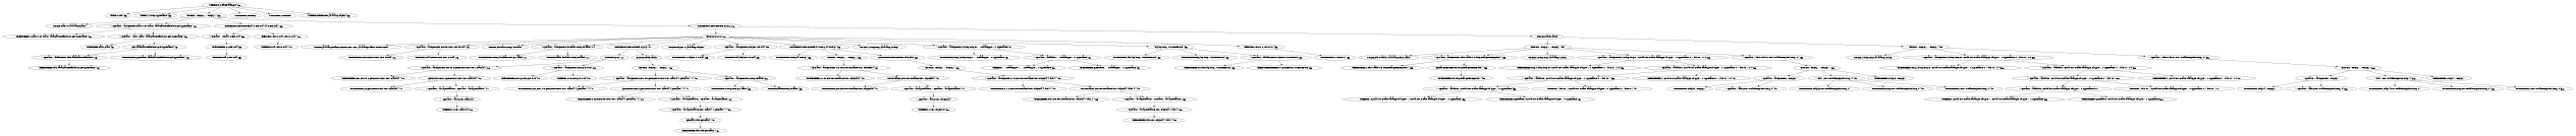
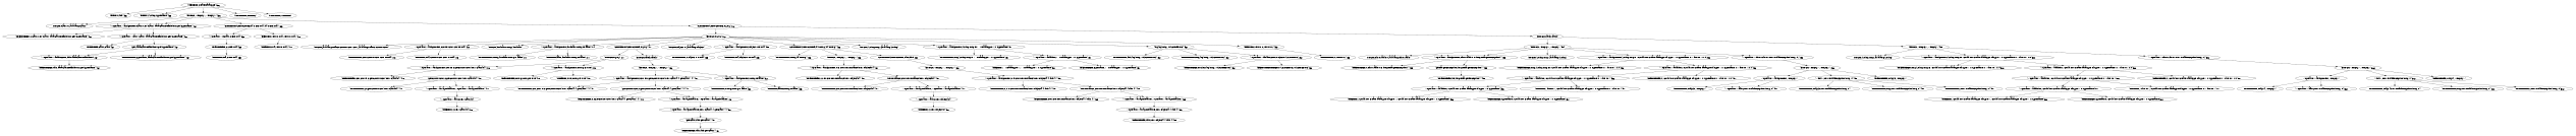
  digraph {
    n1 [label=<(METHOD,createDataType)<SUB>466</SUB>>]
    n2 [label=<(PARAM,this)<SUB>466</SUB>>]
    n3 [label=<(PARAM,String typeName)<SUB>466</SUB>>]
    n4 [label=<(BLOCK,&lt;empty&gt;,&lt;empty&gt;)<SUB>466</SUB>>]
    n5 [label=<(MODIFIER,PUBLIC)>]
    n6 [label=<(MODIFIER,VIRTUAL)>]
-   n7 [label=<(METHOD_RETURN,java.lang.Object)<SUB>466</SUB>>]
    n8 [label=<(LOCAL,Class c: java.lang.Class)>]
    n9 [label=<(&lt;operator&gt;.assignment,Class c = (Class) dataClassDefinitions.get(typeName))<SUB>467</SUB>>]
    n10 [label=<(CONTROL_STRUCTURE,if (c == null),if (c == null))<SUB>469</SUB>>]
    n11 [label=<(CONTROL_STRUCTURE,try,try)<SUB>472</SUB>>]
    n12 [label=<(IDENTIFIER,c,Class c = (Class) dataClassDefinitions.get(typeName))<SUB>467</SUB>>]
    n13 [label=<(&lt;operator&gt;.cast,(Class) dataClassDefinitions.get(typeName))<SUB>467</SUB>>]
    n14 [label=<(&lt;operator&gt;.equals,c == null)<SUB>469</SUB>>]
    n15 [label=<(RETURN,return null;,return null;)<SUB>470</SUB>>]
    n16 [label=<(BLOCK,try,try)<SUB>472</SUB>>]
    n17 [label=<(BLOCK,catch,catch)>]
    n18 [label=<(TYPE_REF,Class,Class)<SUB>467</SUB>>]
    n19 [label=<(get,dataClassDefinitions.get(typeName))<SUB>467</SUB>>]
    n20 [label=<(&lt;operator&gt;.fieldAccess,this.dataClassDefinitions)<SUB>467</SUB>>]
    n21 [label=<(IDENTIFIER,typeName,dataClassDefinitions.get(typeName))<SUB>467</SUB>>]
    n22 [label=<(IDENTIFIER,this,dataClassDefinitions.get(typeName))<SUB>467</SUB>>]
    n23 [label=<(IDENTIFIER,c,c == null)<SUB>469</SUB>>]
    n24 [label=<(LITERAL,null,return null;)<SUB>470</SUB>>]
    n25 [label=<(LITERAL,null,c == null)<SUB>469</SUB>>]
    n26 [label=<(LOCAL,java.lang.reflect.Constructor ctor: java.lang.reflect.Constructor)>]
    n27 [label=<(&lt;operator&gt;.assignment,Constructor ctor = null)<SUB>473</SUB>>]
    n28 [label=<(LOCAL,boolean noArg: boolean)>]
    n29 [label=<(&lt;operator&gt;.assignment,boolean noArg = false)<SUB>474</SUB>>]
    n30 [label=<(CONTROL_STRUCTURE,try,try)<SUB>477</SUB>>]
    n31 [label=<(LOCAL,Object o: java.lang.Object)>]
    n32 [label=<(&lt;operator&gt;.assignment,Object o = null)<SUB>485</SUB>>]
    n33 [label=<(CONTROL_STRUCTURE,if (noArg),if (noArg))<SUB>486</SUB>>]
    n34 [label=<(LOCAL,String msg: java.lang.String)>]
    n35 [label=<(&lt;operator&gt;.assignment,String msg = &quot;   +DataType: &quot; + typeName)<SUB>491</SUB>>]
    n36 [label=<(log,log(msg, MSG_DEBUG))<SUB>492</SUB>>]
    n37 [label=<(RETURN,return o;,return o;)<SUB>493</SUB>>]
    n38 [label=<(BLOCK,&lt;empty&gt;,&lt;empty&gt;)<SUB>494</SUB>>]
    n39 [label=<(BLOCK,&lt;empty&gt;,&lt;empty&gt;)<SUB>499</SUB>>]
    n40 [label=<(IDENTIFIER,ctor,Constructor ctor = null)<SUB>473</SUB>>]
    n41 [label=<(LITERAL,null,Constructor ctor = null)<SUB>473</SUB>>]
    n42 [label=<(IDENTIFIER,noArg,boolean noArg = false)<SUB>474</SUB>>]
    n43 [label=<(LITERAL,false,boolean noArg = false)<SUB>474</SUB>>]
    n44 [label=<(BLOCK,try,try)<SUB>477</SUB>>]
    n45 [label=<(BLOCK,catch,catch)>]
    n46 [label=<(IDENTIFIER,o,Object o = null)<SUB>485</SUB>>]
    n47 [label=<(LITERAL,null,Object o = null)<SUB>485</SUB>>]
    n48 [label=<(IDENTIFIER,noArg,if (noArg))<SUB>486</SUB>>]
    n49 [label=<(BLOCK,&lt;empty&gt;,&lt;empty&gt;)<SUB>486</SUB>>]
    n50 [label=<(CONTROL_STRUCTURE,else,else)<SUB>488</SUB>>]
    n51 [label=<(IDENTIFIER,msg,String msg = &quot;   +DataType: &quot; + typeName)<SUB>491</SUB>>]
    n52 [label=<(&lt;operator&gt;.addition,&quot;   +DataType: &quot; + typeName)<SUB>491</SUB>>]
    n53 [label=<(IDENTIFIER,this,log(msg, MSG_DEBUG))<SUB>492</SUB>>]
    n54 [label=<(IDENTIFIER,msg,log(msg, MSG_DEBUG))<SUB>492</SUB>>]
    n55 [label=<(&lt;operator&gt;.fieldAccess,Project.MSG_DEBUG)<SUB>492</SUB>>]
    n56 [label=<(IDENTIFIER,o,return o;)<SUB>493</SUB>>]
    n57 [label=<(&lt;operator&gt;.assignment,ctor = c.getConstructor(new Class[0]))<SUB>478</SUB>>]
    n58 [label=<(&lt;operator&gt;.assignment,noArg = true)<SUB>479</SUB>>]
    n59 [label=<(BLOCK,&lt;empty&gt;,&lt;empty&gt;)<SUB>480</SUB>>]
    n60 [label=<(IDENTIFIER,ctor,ctor = c.getConstructor(new Class[0]))<SUB>478</SUB>>]
    n61 [label=<(getConstructor,c.getConstructor(new Class[0]))<SUB>478</SUB>>]
    n62 [label=<(IDENTIFIER,noArg,noArg = true)<SUB>479</SUB>>]
    n63 [label=<(LITERAL,true,noArg = true)<SUB>479</SUB>>]
    n64 [label=<(IDENTIFIER,c,c.getConstructor(new Class[0]))<SUB>478</SUB>>]
    n65 [label=<(&lt;operator&gt;.arrayInitializer,&lt;operator&gt;.arrayInitializer)<SUB>478</SUB>>]
    n66 [label=<(&lt;operator&gt;.alloc,new Class[0])>]
    n67 [label=<(LITERAL,0,new Class[0])<SUB>478</SUB>>]
    n68 [label=<(&lt;operator&gt;.assignment,ctor = c.getConstructor(new Class[] { getClass() }))<SUB>481</SUB>>]
    n69 [label=<(&lt;operator&gt;.assignment,noArg = false)<SUB>482</SUB>>]
    n70 [label=<(IDENTIFIER,ctor,ctor = c.getConstructor(new Class[] { getClass() }))<SUB>481</SUB>>]
    n71 [label=<(getConstructor,c.getConstructor(new Class[] { getClass() }))<SUB>481</SUB>>]
    n72 [label=<(IDENTIFIER,noArg,noArg = false)<SUB>482</SUB>>]
    n73 [label=<(LITERAL,false,noArg = false)<SUB>483</SUB>>]
    n74 [label=<(IDENTIFIER,c,c.getConstructor(new Class[] { getClass() }))<SUB>441</SUB>>]
    n75 [label=<(&lt;operator&gt;.arrayInitializer,&lt;operator&gt;.arrayInitializer)<SUB>481</SUB>>]
    n76 [label=<(&lt;operator&gt;.arrayInitializer,new Class[] { getClass() })<SUB>481</SUB>>]
    n77 [label=<(getClass,this.getClass())<SUB>481</SUB>>]
    n78 [label=<(IDENTIFIER,this,this.getClass())<SUB>481</SUB>>]
    n79 [label=<(&lt;operator&gt;.assignment,o = ctor.newInstance(new Object[0]))<SUB>487</SUB>>]
    n80 [label=<(BLOCK,&lt;empty&gt;,&lt;empty&gt;)<SUB>488</SUB>>]
    n81 [label=<(IDENTIFIER,o,o = ctor.newInstance(new Object[0]))<SUB>487</SUB>>]
    n82 [label=<(newInstance,ctor.newInstance(new Object[0]))<SUB>487</SUB>>]
    n83 [label=<(IDENTIFIER,ctor,ctor.newInstance(new Object[0]))<SUB>487</SUB>>]
    n84 [label=<(&lt;operator&gt;.arrayInitializer,&lt;operator&gt;.arrayInitializer)<SUB>487</SUB>>]
    n85 [label=<(&lt;operator&gt;.alloc,new Object[0])>]
    n86 [label=<(LITERAL,0,new Object[0])<SUB>487</SUB>>]
    n87 [label=<(&lt;operator&gt;.assignment,o = ctor.newInstance(new Object[] { this }))<SUB>489</SUB>>]
    n88 [label=<(IDENTIFIER,o,o = ctor.newInstance(new Object[] { this }))<SUB>489</SUB>>]
    n89 [label=<(newInstance,ctor.newInstance(new Object[] { this }))<SUB>489</SUB>>]
    n90 [label=<(IDENTIFIER,ctor,ctor.newInstance(new Object[] { this }))<SUB>489</SUB>>]
    n91 [label=<(&lt;operator&gt;.arrayInitializer,&lt;operator&gt;.arrayInitializer)<SUB>489</SUB>>]
    n92 [label=<(&lt;operator&gt;.arrayInitializer,new Object[] { this })<SUB>489</SUB>>]
    n93 [label=<(IDENTIFIER,this,new Object[] { this })<SUB>489</SUB>>]
    n94 [label=<(LITERAL,&quot;   +DataType: &quot;,&quot;   +DataType: &quot; + typeName)<SUB>491</SUB>>]
    n95 [label=<(IDENTIFIER,typeName,&quot;   +DataType: &quot; + typeName)<SUB>491</SUB>>]
    n96 [label=<(IDENTIFIER,Project,log(msg, MSG_DEBUG))<SUB>492</SUB>>]
    n97 [label=<(FIELD_IDENTIFIER,MSG_DEBUG,MSG_DEBUG)<SUB>492</SUB>>]
    n98 [label=<(LOCAL,Throwable t: java.lang.Throwable)>]
    n99 [label=<(&lt;operator&gt;.assignment,Throwable t = ite.getTargetException())<SUB>495</SUB>>]
    n100 [label=<(LOCAL,String msg: java.lang.String)>]
    n101 [label=<(&lt;operator&gt;.assignment,String msg = &quot;Could not create datatype of type: &quot; + typeName + &quot; due to &quot; + t)<SUB>496</SUB>>]
    n102 [label=<(&lt;operator&gt;.throw,throw new BuildException(msg, t);)<SUB>498</SUB>>]
    n103 [label=<(LOCAL,String msg: java.lang.String)>]
    n104 [label=<(&lt;operator&gt;.assignment,String msg = &quot;Could not create datatype of type: &quot; + typeName + &quot; due to &quot; + t)<SUB>500</SUB>>]
    n105 [label=<(&lt;operator&gt;.throw,throw new BuildException(msg, t);)<SUB>502</SUB>>]
    n106 [label=<(IDENTIFIER,t,Throwable t = ite.getTargetException())<SUB>495</SUB>>]
    n107 [label=<(getTargetException,ite.getTargetException())<SUB>495</SUB>>]
    n108 [label=<(IDENTIFIER,msg,String msg = &quot;Could not create datatype of type: &quot; + typeName + &quot; due to &quot; + t)<SUB>496</SUB>>]
    n109 [label=<(&lt;operator&gt;.addition,&quot;Could not create datatype of type: &quot; + typeName + &quot; due to &quot; + t)<SUB>496</SUB>>]
    n110 [label=<(BLOCK,&lt;empty&gt;,&lt;empty&gt;)<SUB>498</SUB>>]
    n111 [label=<(IDENTIFIER,ite,ite.getTargetException())<SUB>495</SUB>>]
    n112 [label=<(&lt;operator&gt;.addition,&quot;Could not create datatype of type: &quot; + typeName + &quot; due to &quot;)<SUB>496</SUB>>]
    n113 [label=<(IDENTIFIER,t,&quot;Could not create datatype of type: &quot; + typeName + &quot; due to &quot; + t)<SUB>497</SUB>>]
    n114 [label=<(&lt;operator&gt;.addition,&quot;Could not create datatype of type: &quot; + typeName)<SUB>496</SUB>>]
    n115 [label=<(LITERAL,&quot; due to &quot;,&quot;Could not create datatype of type: &quot; + typeName + &quot; due to &quot;)<SUB>497</SUB>>]
    n116 [label=<(LITERAL,&quot;Could not create datatype of type: &quot;,&quot;Could not create datatype of type: &quot; + typeName)<SUB>496</SUB>>]
    n117 [label=<(IDENTIFIER,typeName,&quot;Could not create datatype of type: &quot; + typeName)<SUB>497</SUB>>]
    n118 [label=<(&lt;operator&gt;.assignment,&lt;empty&gt;)>]
    n119 [label=<(&lt;init&gt;,new BuildException(msg, t))<SUB>498</SUB>>]
    n120 [label=<(IDENTIFIER,$obj23,&lt;empty&gt;)>]
    n121 [label=<(IDENTIFIER,$obj23,&lt;empty&gt;)>]
    n122 [label=<(&lt;operator&gt;.alloc,new BuildException(msg, t))<SUB>498</SUB>>]
    n123 [label=<(IDENTIFIER,$obj23,new BuildException(msg, t))>]
    n124 [label=<(IDENTIFIER,msg,new BuildException(msg, t))<SUB>498</SUB>>]
    n125 [label=<(IDENTIFIER,t,new BuildException(msg, t))<SUB>498</SUB>>]
    n126 [label=<(IDENTIFIER,msg,String msg = &quot;Could not create datatype of type: &quot; + typeName + &quot; due to &quot; + t)<SUB>500</SUB>>]
    n127 [label=<(&lt;operator&gt;.addition,&quot;Could not create datatype of type: &quot; + typeName + &quot; due to &quot; + t)<SUB>500</SUB>>]
    n128 [label=<(BLOCK,&lt;empty&gt;,&lt;empty&gt;)<SUB>502</SUB>>]
    n129 [label=<(&lt;operator&gt;.addition,&quot;Could not create datatype of type: &quot; + typeName + &quot; due to &quot;)<SUB>500</SUB>>]
    n130 [label=<(IDENTIFIER,t,&quot;Could not create datatype of type: &quot; + typeName + &quot; due to &quot; + t)<SUB>501</SUB>>]
    n131 [label=<(&lt;operator&gt;.addition,&quot;Could not create datatype of type: &quot; + typeName)<SUB>500</SUB>>]
    n132 [label=<(LITERAL,&quot; due to &quot;,&quot;Could not create datatype of type: &quot; + typeName + &quot; due to &quot;)<SUB>501</SUB>>]
    n133 [label=<(LITERAL,&quot;Could not create datatype of type: &quot;,&quot;Could not create datatype of type: &quot; + typeName)<SUB>500</SUB>>]
    n134 [label=<(IDENTIFIER,typeName,&quot;Could not create datatype of type: &quot; + typeName)<SUB>501</SUB>>]
    n135 [label=<(&lt;operator&gt;.assignment,&lt;empty&gt;)>]
    n136 [label=<(&lt;init&gt;,new BuildException(msg, t))<SUB>502</SUB>>]
    n137 [label=<(IDENTIFIER,$obj24,&lt;empty&gt;)>]
    n138 [label=<(IDENTIFIER,$obj24,&lt;empty&gt;)>]
    n139 [label=<(&lt;operator&gt;.alloc,new BuildException(msg, t))<SUB>502</SUB>>]
    n140 [label=<(IDENTIFIER,$obj24,new BuildException(msg, t))>]
    n141 [label=<(IDENTIFIER,msg,new BuildException(msg, t))<SUB>502</SUB>>]
    n142 [label=<(IDENTIFIER,t,new BuildException(msg, t))<SUB>502</SUB>>]
    n1 -> n2
    n1 -> n3
    n1 -> n4
    n1 -> n5
    n1 -> n6
-   n1 -> n7
    n4 -> n8
    n4 -> n9
    n4 -> n10
    n4 -> n11
    n9 -> n12
    n9 -> n13
    n10 -> n14
    n10 -> n15
    n11 -> n16
    n11 -> n17
    n13 -> n18
    n13 -> n19
    n14 -> n23
    n15 -> n24
    n16 -> n26
    n16 -> n27
    n16 -> n28
    n16 -> n29
    n16 -> n30
    n16 -> n31
    n16 -> n32
    n16 -> n33
    n16 -> n34
    n16 -> n35
    n16 -> n36
    n16 -> n37
    n17 -> n38
    n17 -> n39
    n19 -> n20
    n19 -> n21
    n20 -> n22
    n23 -> n25
    n27 -> n40
    n27 -> n41
    n29 -> n42
    n29 -> n43
    n30 -> n44
    n30 -> n45
    n32 -> n46
    n32 -> n47
    n33 -> n48
    n33 -> n49
    n33 -> n50
    n35 -> n51
    n35 -> n52
    n36 -> n53
    n36 -> n54
    n36 -> n55
    n37 -> n56
    n38 -> n98
    n38 -> n99
    n38 -> n100
    n38 -> n101
    n38 -> n102
    n39 -> n103
    n39 -> n104
    n39 -> n105
    n44 -> n57
    n44 -> n58
    n45 -> n59
    n49 -> n79
    n50 -> n80
    n52 -> n94
    n52 -> n95
    n55 -> n96
    n55 -> n97
    n57 -> n60
    n57 -> n61
    n58 -> n62
    n58 -> n63
    n59 -> n68
    n59 -> n69
    n61 -> n64
    n61 -> n65
    n65 -> n66
    n66 -> n67
    n68 -> n70
    n68 -> n71
    n69 -> n72
    n69 -> n73
    n71 -> n74
    n71 -> n75
    n75 -> n76
    n76 -> n77
    n77 -> n78
    n79 -> n81
    n79 -> n82
    n80 -> n87
    n82 -> n83
    n82 -> n84
    n84 -> n85
    n85 -> n86
    n87 -> n88
    n87 -> n89
    n89 -> n90
    n89 -> n91
    n91 -> n92
    n92 -> n93
    n99 -> n106
    n99 -> n107
    n101 -> n108
    n101 -> n109
    n102 -> n110
    n104 -> n126
    n104 -> n127
    n105 -> n128
    n107 -> n111
    n109 -> n112
    n109 -> n113
    n110 -> n118
    n110 -> n119
    n110 -> n120
    n112 -> n114
    n112 -> n115
    n114 -> n116
    n114 -> n117
    n118 -> n121
    n118 -> n122
    n119 -> n123
    n119 -> n124
    n119 -> n125
    n127 -> n129
    n127 -> n130
    n128 -> n135
    n128 -> n136
    n128 -> n137
    n129 -> n131
    n129 -> n132
    n131 -> n133
    n131 -> n134
    n135 -> n138
    n135 -> n139
    n136 -> n140
    n136 -> n141
    n136 -> n142
  }
